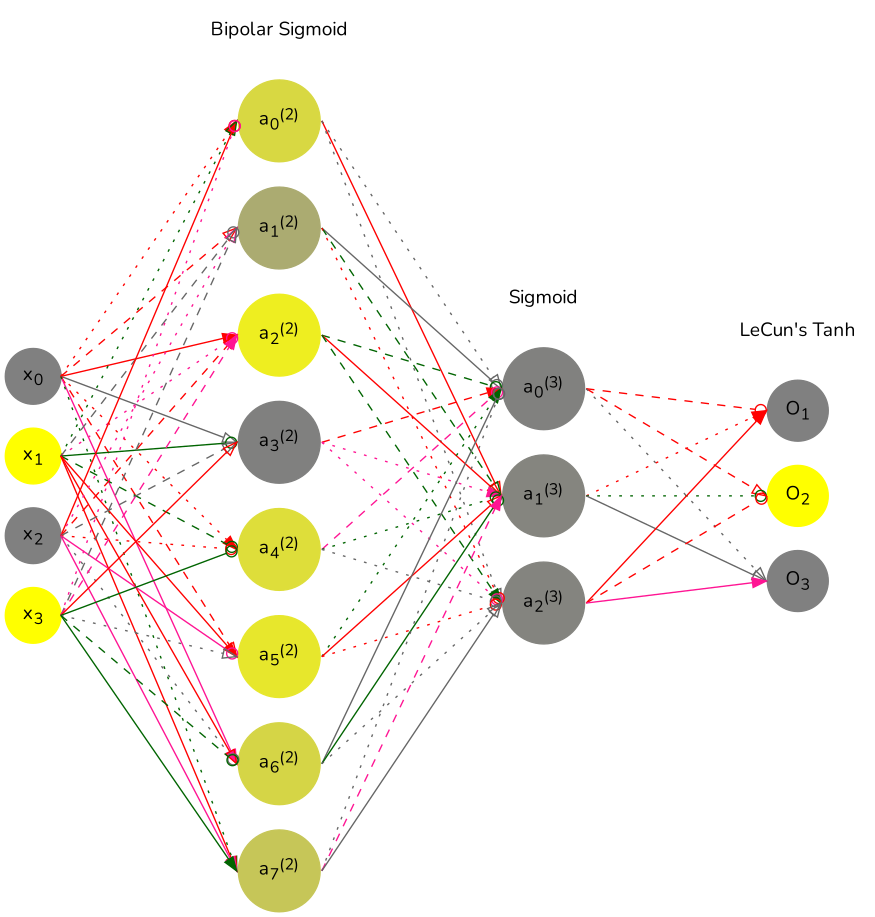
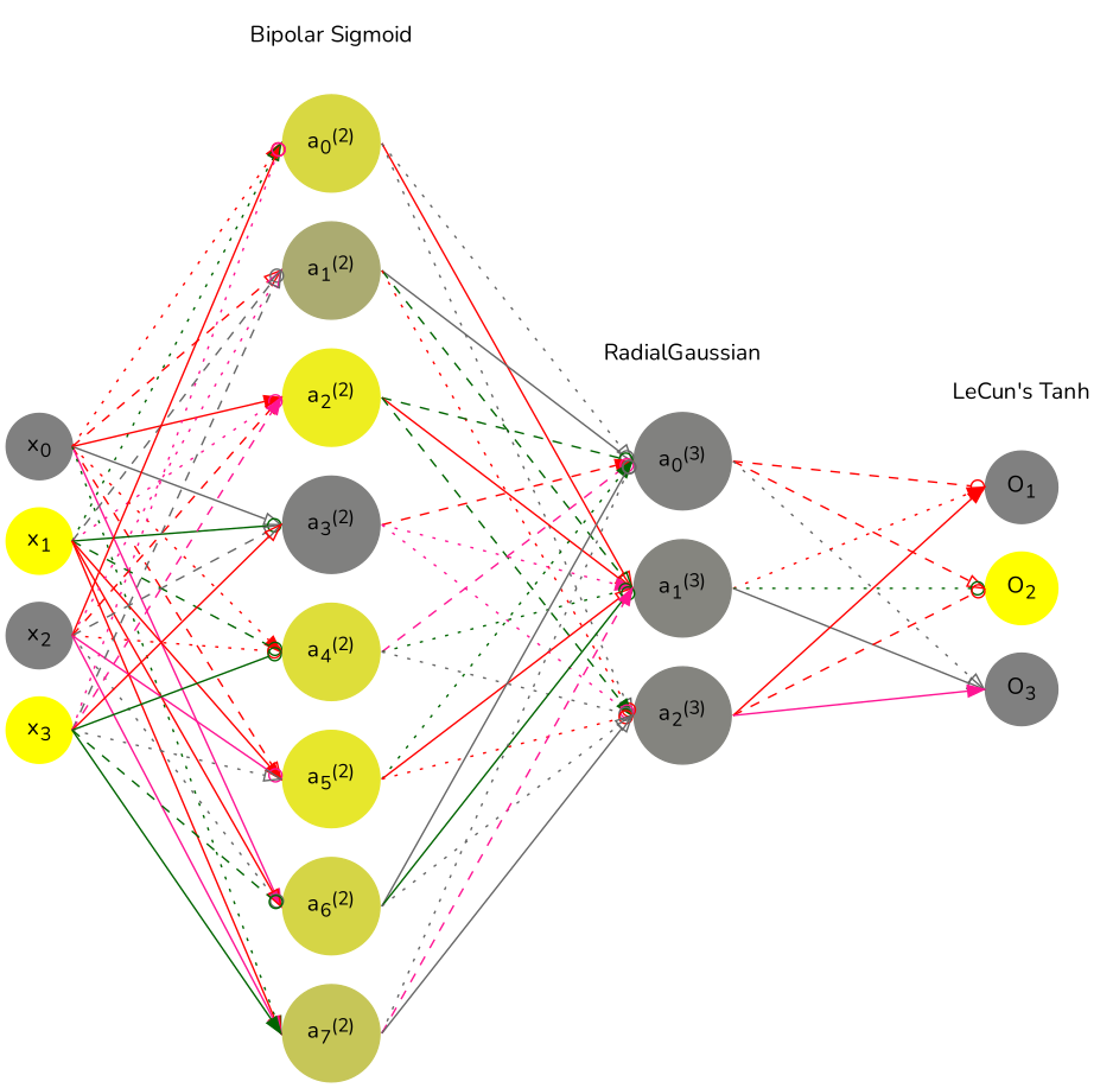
  digraph {
    rankdir=LR
    ranksep=1.4
    splines=false
    fontname=Nunito
    node [color="0.1667, 0.0, 0.5" fillcolor="0.1667, 0.0, 0.5" shape=circle style=filled fontname=Nunito]
    edge [headport=w style=dotted tailport=e fontname=Nunito color=red arrowhead=odot]
    n1 [label=<x<sub>0</sub>>]
    n2 [color="0.1667, 1.0, 1.0" fillcolor="0.1667, 1.0, 1.0" label=<x<sub>1</sub>>]
    n3 [label=<x<sub>2</sub>>]
    n4 [color="0.1667, 1.0, 1.0" fillcolor="0.1667, 1.0, 1.0" label=<x<sub>3</sub>>]
    n5 [color="0.1667, 0.692236, 0.846118" fillcolor="0.1667, 0.692236, 0.846118" label=<a<sub>0</sub><sup>(2)</sup>>]
    n6 [color="0.1667, 0.341189, 0.670595" fillcolor="0.1667, 0.341189, 0.670595" label=<a<sub>1</sub><sup>(2)</sup>>]
    n7 [color="0.1667, 0.865036, 0.932518" fillcolor="0.1667, 0.865036, 0.932518" label=<a<sub>2</sub><sup>(2)</sup>>]
    n8 [color="0.1667, 0.006870, 0.503435" fillcolor="0.1667, 0.006870, 0.503435" label=<a<sub>3</sub><sup>(2)</sup>>]
    n9 [color="0.1667, 0.736917, 0.868459" fillcolor="0.1667, 0.736917, 0.868459" label=<a<sub>4</sub><sup>(2)</sup>>]
    n10 [color="0.1667, 0.806369, 0.903185" fillcolor="0.1667, 0.806369, 0.903185" label=<a<sub>5</sub><sup>(2)</sup>>]
    n11 [color="0.1667, 0.671055, 0.835528" fillcolor="0.1667, 0.671055, 0.835528" label=<a<sub>6</sub><sup>(2)</sup>>]
    n12 [color="0.1667, 0.553351, 0.776675" fillcolor="0.1667, 0.553351, 0.776675" label=<a<sub>7</sub><sup>(2)</sup>>]
    n13 [color="0.1667, 0.014272, 0.507136" fillcolor="0.1667, 0.014272, 0.507136" label=<a<sub>0</sub><sup>(3)</sup>>]
    n14 [color="0.1667, 0.045442, 0.522721" fillcolor="0.1667, 0.045442, 0.522721" label=<a<sub>1</sub><sup>(3)</sup>>]
    n15 [color="0.1667, 0.036109, 0.518054" fillcolor="0.1667, 0.036109, 0.518054" label=<a<sub>2</sub><sup>(3)</sup>>]
    n16 [label=<O<sub>1</sub>>]
    n17 [color="0.1667, 1.0, 1.0" fillcolor="0.1667, 1.0, 1.0" label=<O<sub>2</sub>>]
    n18 [label=<O<sub>3</sub>>]
    n19 [label="Bipolar Sigmoid" shape=plaintext color="" fillcolor="" style=""]
-   n20 [label=Sigmoid shape=plaintext color="" fillcolor="" style=""]
+   n20 [label=RadialGaussian shape=plaintext color="" fillcolor="" style=""]
    n21 [label="LeCun's Tanh" shape=plaintext color="" fillcolor="" style=""]
    subgraph sub_1 {
      n1
    }
    subgraph sub_2 {
      n2
    }
    subgraph sub_3 {
      n3
    }
    subgraph sub_4 {
      n4
    }
    subgraph sub_5 {
      n5
    }
    subgraph sub_6 {
      n6
    }
    subgraph sub_7 {
      n7
    }
    subgraph sub_8 {
      n8
    }
    subgraph sub_9 {
      n9
    }
    subgraph sub_10 {
      n10
    }
    subgraph sub_11 {
      n11
    }
    subgraph sub_12 {
      n12
    }
    subgraph sub_13 {
      n13
    }
    subgraph sub_14 {
      n14
    }
    subgraph sub_15 {
      n15
    }
    subgraph sub_16 {
      n16
    }
    subgraph sub_17 {
      n17
    }
    subgraph sub_18 {
      n18
    }
    subgraph sub_19 {
      rank=same
      n1
      n2
      n3
      n4
    }
    subgraph sub_20 {
      rank=same
      n5
      n6
      n7
      n8
      n9
      n10
      n11
      n12
    }
    subgraph sub_21 {
      rank=same
      n13
      n14
      n15
    }
    subgraph sub_22 {
      rank=same
      n16
      n17
      n18
    }
    subgraph sub_23 {
      rank=same
      n5
      n19
    }
    subgraph sub_24 {
      rank=same
      n13
      n20
    }
    subgraph sub_25 {
      rank=same
      n16
      n21
    }
    n1 -> n2 [style=invis color="" arrowhead=""]
    n1 -> n5 [arrowhead=normal]
    n1 -> n6 [style=dashed arrowhead=onormal]
    n1 -> n7 [style=solid arrowhead=normal]
    n1 -> n8 [style=solid color=gray40 arrowhead=onormal]
    n1 -> n9 [arrowhead=normal]
    n1 -> n10 [style=dashed arrowhead=onormal]
    n1 -> n11 [style=solid color=deeppink arrowhead=normal]
    n1 -> n12 [color=darkgreen arrowhead=normal]
    n2 -> n3 [style=invis color="" arrowhead=""]
    n2 -> n5 [color=darkgreen arrowhead=onormal]
    n2 -> n6 [style=dashed color=gray40]
    n2 -> n7 [color=deeppink]
    n2 -> n8 [style=solid color=darkgreen]
    n2 -> n9 [style=dashed color=darkgreen]
    n2 -> n10 [style=solid arrowhead=normal]
    n2 -> n11 [style=solid arrowhead=onormal]
    n2 -> n12 [style=solid arrowhead=onormal]
    n3 -> n4 [style=invis color="" arrowhead=""]
    n3 -> n5 [style=solid]
    n3 -> n6 [color=deeppink arrowhead=onormal]
    n3 -> n7 [style=dashed arrowhead=onormal]
    n3 -> n8 [style=dashed color=gray40 arrowhead=onormal]
    n3 -> n9
    n3 -> n10 [style=solid color=deeppink]
    n3 -> n11 [color=gray40]
    n3 -> n12 [style=solid color=deeppink arrowhead=normal]
    n4 -> n5 [color=deeppink]
    n4 -> n6 [style=dashed color=gray40 arrowhead=onormal]
    n4 -> n7 [style=dashed color=deeppink arrowhead=normal]
    n4 -> n8 [style=solid arrowhead=onormal]
    n4 -> n9 [style=solid color=darkgreen]
    n4 -> n10 [color=gray40 arrowhead=onormal]
    n4 -> n11 [style=dashed color=darkgreen]
    n4 -> n12 [style=solid color=darkgreen arrowhead=normal]
    n5 -> n6 [style=invis color="" arrowhead=""]
    n5 -> n13 [color=gray40 arrowhead=onormal]
    n5 -> n14 [style=solid arrowhead=onormal]
    n5 -> n15 [color=gray40 arrowhead=onormal]
    n6 -> n7 [style=invis color="" arrowhead=""]
    n6 -> n13 [style=solid color=gray40]
    n6 -> n14 [style=dashed color=darkgreen arrowhead=onormal]
    n6 -> n15
    n7 -> n8 [style=invis color="" arrowhead=""]
    n7 -> n13 [style=dashed color=darkgreen]
    n7 -> n14 [style=solid arrowhead=onormal]
    n7 -> n15 [style=dashed color=darkgreen arrowhead=normal]
    n8 -> n9 [style=invis color="" arrowhead=""]
    n8 -> n13 [style=dashed arrowhead=normal]
    n8 -> n14 [color=deeppink arrowhead=normal]
    n8 -> n15 [color=deeppink]
    n9 -> n10 [style=invis color="" arrowhead=""]
    n9 -> n13 [style=dashed color=deeppink]
    n9 -> n14 [color=darkgreen]
    n9 -> n15 [color=gray40]
    n10 -> n11 [style=invis color="" arrowhead=""]
    n10 -> n13 [color=darkgreen arrowhead=normal]
    n10 -> n14 [style=solid arrowhead=onormal]
    n10 -> n15
    n11 -> n12 [style=invis color="" arrowhead=""]
    n11 -> n13 [style=solid color=gray40]
    n11 -> n14 [style=solid color=darkgreen]
    n11 -> n15 [color=gray40 arrowhead=onormal]
    n12 -> n13 [color=gray40]
    n12 -> n14 [style=dashed color=deeppink arrowhead=normal]
    n12 -> n15 [style=solid color=gray40 arrowhead=onormal]
    n13 -> n14 [style=invis color="" arrowhead=""]
    n13 -> n16 [style=dashed]
    n13 -> n17 [style=dashed arrowhead=onormal]
    n13 -> n18 [color=gray40 arrowhead=onormal]
    n14 -> n15 [style=invis color="" arrowhead=""]
    n14 -> n16 [arrowhead=normal]
    n14 -> n17 [color=darkgreen]
    n14 -> n18 [style=solid color=gray40 arrowhead=onormal]
    n15 -> n16 [style=solid arrowhead=normal]
    n15 -> n17 [style=dashed]
    n15 -> n18 [style=solid color=deeppink arrowhead=normal]
    n16 -> n17 [style=invis color="" arrowhead=""]
    n17 -> n18 [style=invis color="" arrowhead=""]
    n19 -> n5 [style=invis color="" arrowhead=""]
    n20 -> n13 [style=invis color="" arrowhead=""]
    n21 -> n16 [style=invis color="" arrowhead=""]
  }
